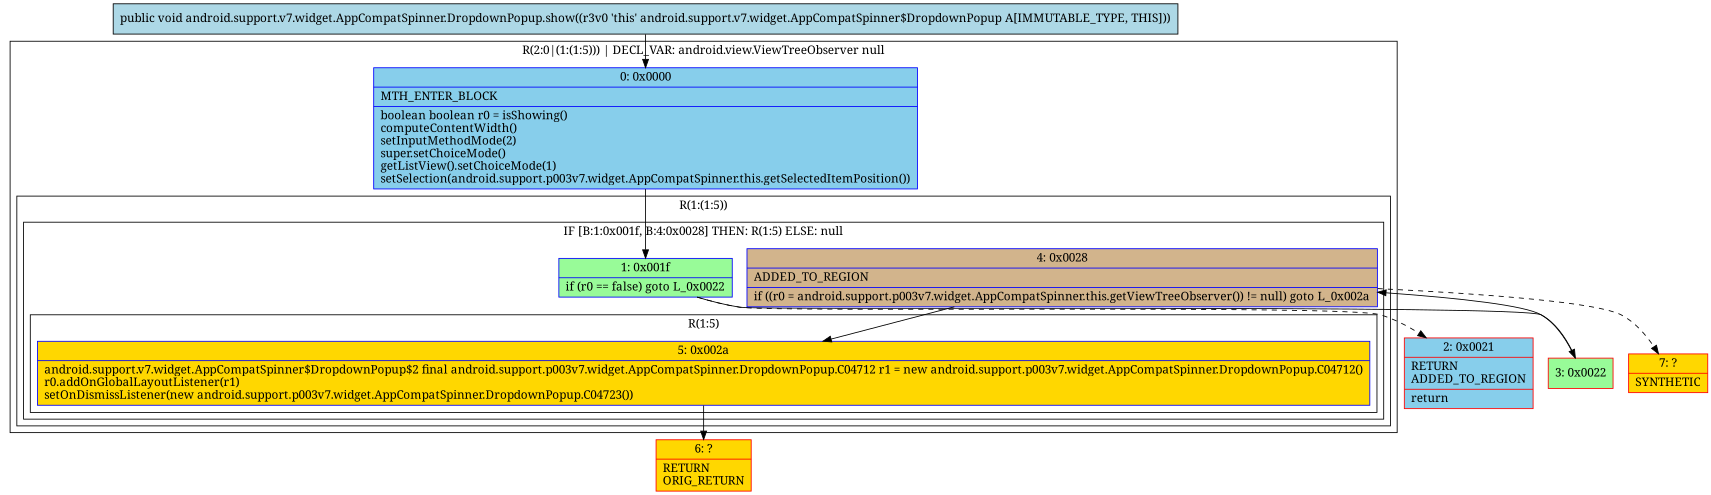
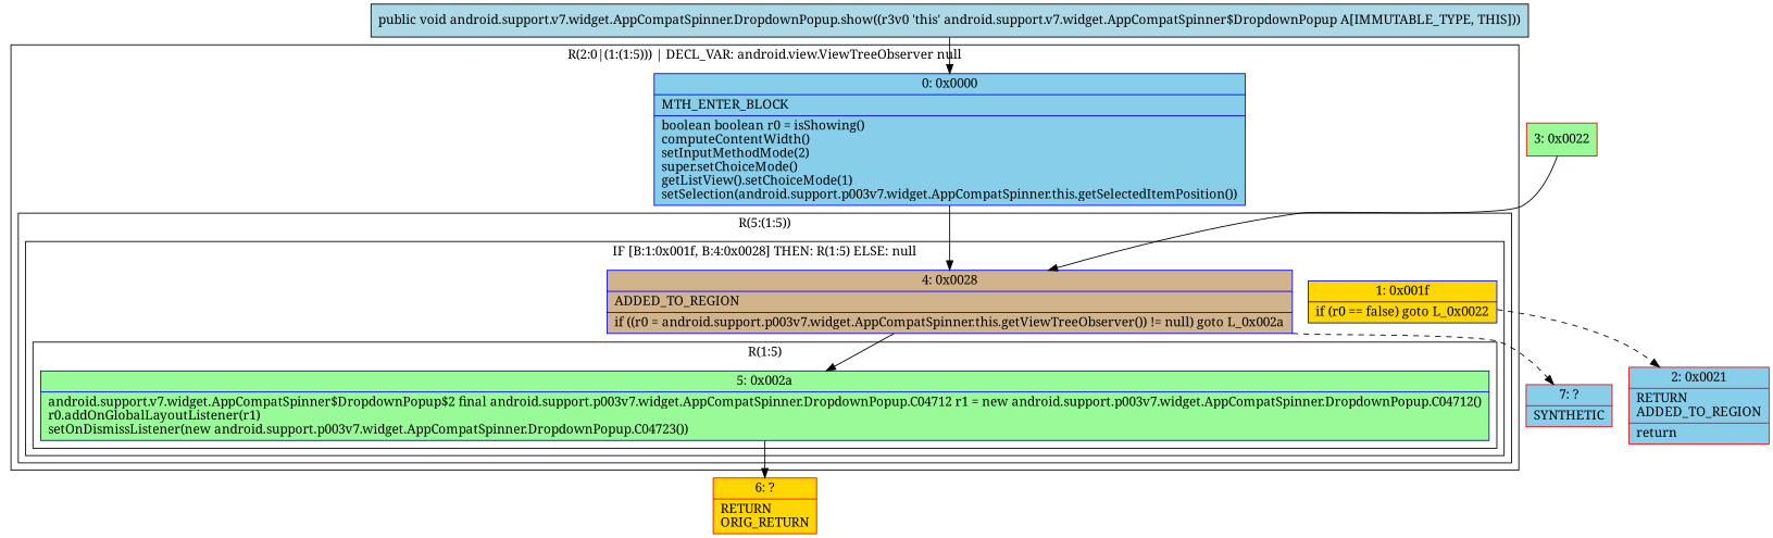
  digraph {
    fontname="Noto Serif"
    node [color=blue fillcolor=skyblue fontname="Noto Serif" shape=record style=filled]
    edge [fontname="Noto Serif"]
-   n1 [fillcolor=gold label="{5\:\ 0x002a|android.support.v7.widget.AppCompatSpinner$DropdownPopup$2 final android.support.p003v7.widget.AppCompatSpinner.DropdownPopup.C04712 r1 = new android.support.p003v7.widget.AppCompatSpinner.DropdownPopup.C04712()\lr0.addOnGlobalLayoutListener(r1)\lsetOnDismissListener(new android.support.p003v7.widget.AppCompatSpinner.DropdownPopup.C04723())\l}"]
-   n2 [fillcolor=palegreen label="{1\:\ 0x001f|if (r0 == false) goto L_0x0022\l}"]
+   n1 [fillcolor=palegreen label="{5\:\ 0x002a|android.support.v7.widget.AppCompatSpinner$DropdownPopup$2 final android.support.p003v7.widget.AppCompatSpinner.DropdownPopup.C04712 r1 = new android.support.p003v7.widget.AppCompatSpinner.DropdownPopup.C04712()\lr0.addOnGlobalLayoutListener(r1)\lsetOnDismissListener(new android.support.p003v7.widget.AppCompatSpinner.DropdownPopup.C04723())\l}"]
+   n2 [fillcolor=gold label="{1\:\ 0x001f|if (r0 == false) goto L_0x0022\l}"]
    n3 [fillcolor=tan label="{4\:\ 0x0028|ADDED_TO_REGION\l|if ((r0 = android.support.p003v7.widget.AppCompatSpinner.this.getViewTreeObserver()) != null) goto L_0x002a\l}"]
    n4 [label="{0\:\ 0x0000|MTH_ENTER_BLOCK\l|boolean boolean r0 = isShowing()\lcomputeContentWidth()\lsetInputMethodMode(2)\lsuper.setChoiceMode()\lgetListView().setChoiceMode(1)\lsetSelection(android.support.p003v7.widget.AppCompatSpinner.this.getSelectedItemPosition())\l}"]
    n5 [color=red fillcolor=gold label="{6\:\ ?|RETURN\lORIG_RETURN\l}"]
    n6 [color=red label="{2\:\ 0x0021|RETURN\lADDED_TO_REGION\l|return\l}"]
    n7 [color=red fillcolor=palegreen label="{3\:\ 0x0022}"]
-   n8 [color=red fillcolor=gold label="{7\:\ ?|SYNTHETIC\l}"]
+   n8 [color=red label="{7\:\ ?|SYNTHETIC\l}"]
    n9 [fillcolor=lightblue label="{public void android.support.v7.widget.AppCompatSpinner.DropdownPopup.show((r3v0 'this' android.support.v7.widget.AppCompatSpinner$DropdownPopup A[IMMUTABLE_TYPE, THIS])) }" color=""]
    subgraph cluster_1 {
      label="R(2:0|(1:(1:5))) | DECL_VAR: android.view.ViewTreeObserver null\l"
      n4
      subgraph cluster_2 {
-       label="R(1:(1:5))"
+       label="R(5:(1:5))"
        subgraph cluster_3 {
          label="IF [B:1:0x001f, B:4:0x0028] THEN: R(1:5) ELSE: null"
          n2
          n3
          subgraph cluster_4 {
            label="R(1:5)"
            n1
          }
        }
      }
    }
    n1 -> n5
    n2 -> n6 [style=dashed]
-   n2 -> n7
    n3 -> n1
    n3 -> n8 [style=dashed]
-   n4 -> n2
+   n4 -> n3
    n7 -> n3
    n9 -> n4
  }
